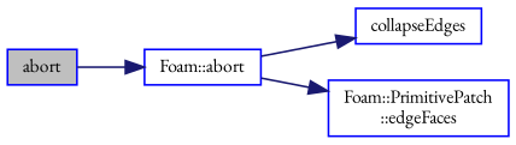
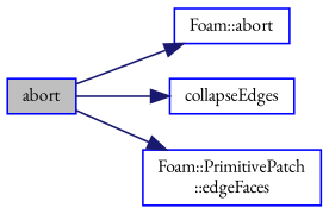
  digraph {
    fontname="EB Garamond"
    rankdir=LR
    node [color=blue fontname="EB Garamond" fontsize=10 shape=record]
    edge [color=midnightblue fontname="EB Garamond" fontsize=10 labelfontname=Helvetica labelfontsize=10 style=solid]
    n1 [fillcolor=grey75 fontcolor=black height=0.2 label=abort style=filled width=0.4]
    n2 [height=0.2 label="Foam::abort" width=0.4]
    n3 [height=0.2 label=collapseEdges width=0.4]
    n4 [height=0.2 label="Foam::PrimitivePatch\l::edgeFaces" width=0.4]
    n1 -> n2
-   n2 -> n3
-   n2 -> n4
+   n1 -> n3
+   n1 -> n4
  }
